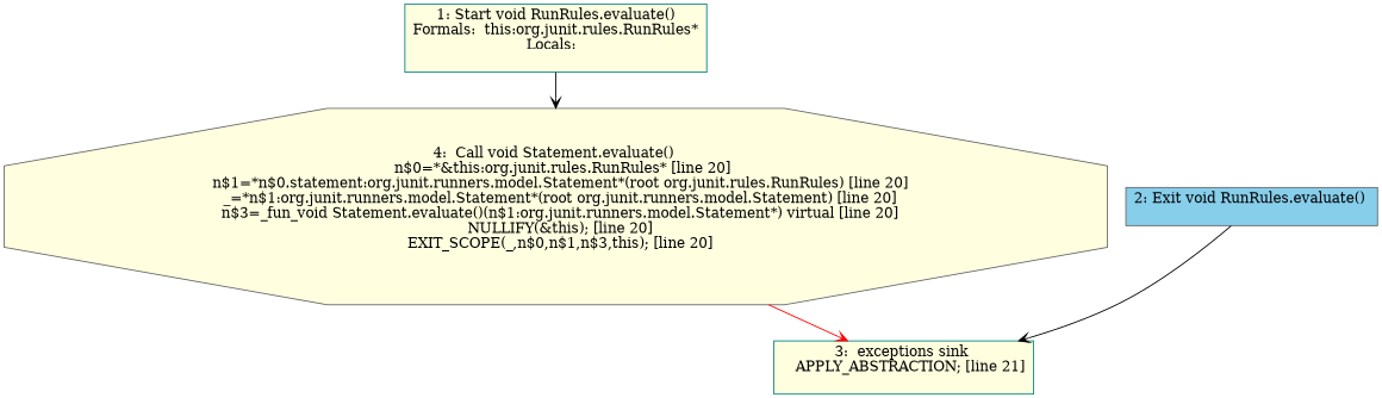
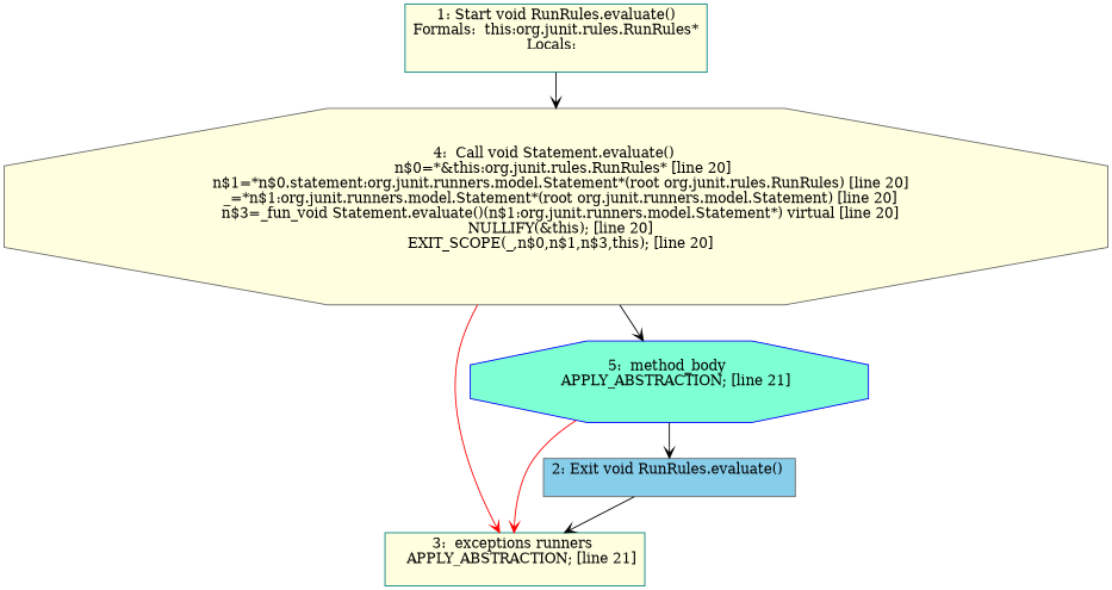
  digraph {
    node [color=teal fillcolor=lightyellow shape=box style=filled]
    edge [arrowhead=vee]
    n1 [label="1: Start void RunRules.evaluate()\nFormals:  this:org.junit.rules.RunRules*\nLocals:  \n  "]
    n2 [color=gray40 label="4:  Call void Statement.evaluate() \n   n$0=*&this:org.junit.rules.RunRules* [line 20]\n  n$1=*n$0.statement:org.junit.runners.model.Statement*(root org.junit.rules.RunRules) [line 20]\n  _=*n$1:org.junit.runners.model.Statement*(root org.junit.runners.model.Statement) [line 20]\n  n$3=_fun_void Statement.evaluate()(n$1:org.junit.runners.model.Statement*) virtual [line 20]\n  NULLIFY(&this); [line 20]\n  EXIT_SCOPE(_,n$0,n$1,n$3,this); [line 20]\n " shape=octagon]
-   n3 [label="3:  exceptions sink \n   APPLY_ABSTRACTION; [line 21]\n "]
+   n3 [label="3:  exceptions runners \n   APPLY_ABSTRACTION; [line 21]\n "]
+   n4 [color=blue fillcolor=aquamarine label="5:  method_body \n   APPLY_ABSTRACTION; [line 21]\n " shape=octagon]
    n5 [color=gray40 fillcolor=skyblue label="2: Exit void RunRules.evaluate() \n  "]
    n1 -> n2
    n2 -> n3 [color=red]
+   n2 -> n4
+   n4 -> n3 [color=red]
+   n4 -> n5
    n5 -> n3
  }
